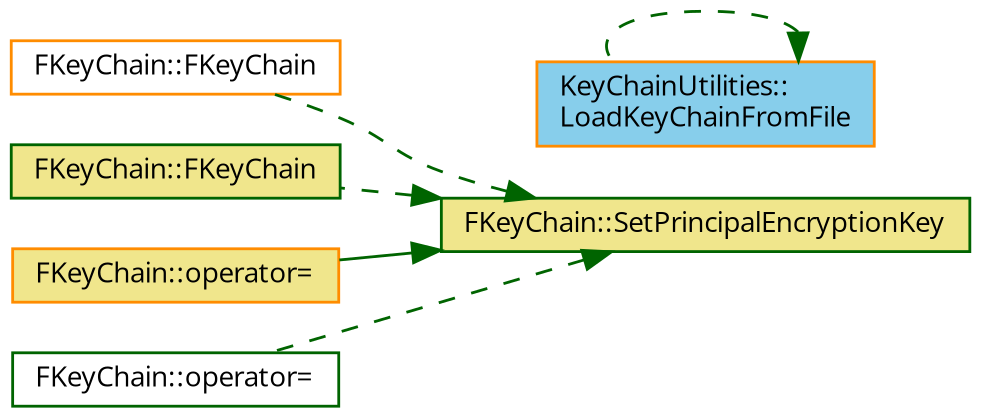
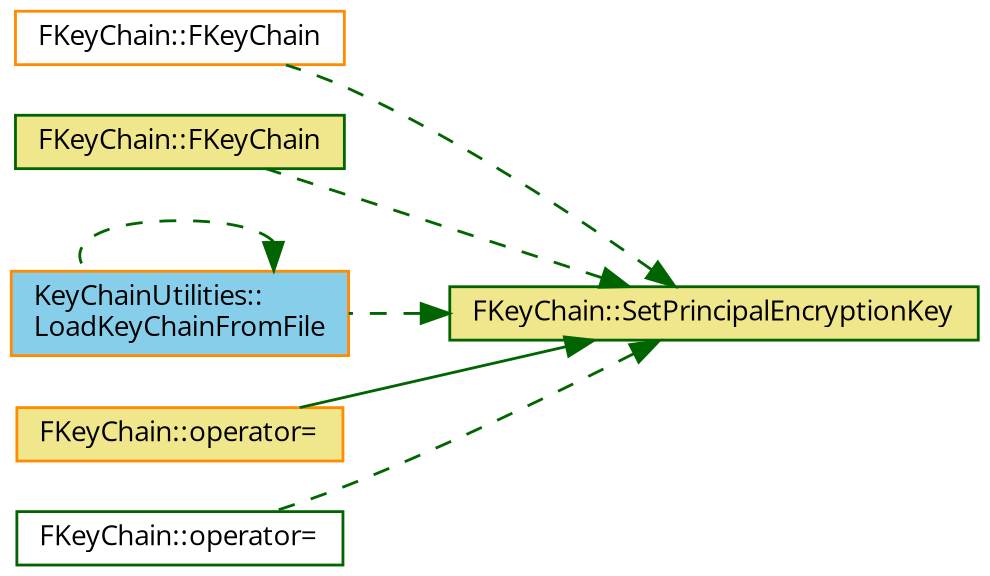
  digraph {
    rankdir=RL
    fontname="Open Sans"
    node [color=darkgreen fillcolor=khaki fontname="Open Sans" fontsize=10 shape=box style=filled]
    edge [color=darkgreen dir=back fontname="Open Sans" fontsize=10 labelfontname=Helvetica labelfontsize=10 style=dashed]
    n1 [fontcolor=black height=0.2 label="FKeyChain::SetPrincipalEncryptionKey" width=0.4]
    n2 [color=darkorange fillcolor=white height=0.2 label="FKeyChain::FKeyChain" width=0.4]
    n3 [height=0.2 label="FKeyChain::FKeyChain" width=0.4]
    n4 [color=darkorange fillcolor=skyblue height=0.2 label="KeyChainUtilities::\lLoadKeyChainFromFile" width=0.4]
    n5 [color=darkorange height=0.2 label="FKeyChain::operator=" width=0.4]
    n6 [fillcolor=white height=0.2 label="FKeyChain::operator=" width=0.4]
    n1 -> n2
    n1 -> n3
+   n1 -> n4
    n1 -> n5 [style=solid]
    n1 -> n6
    n4 -> n4
  }
